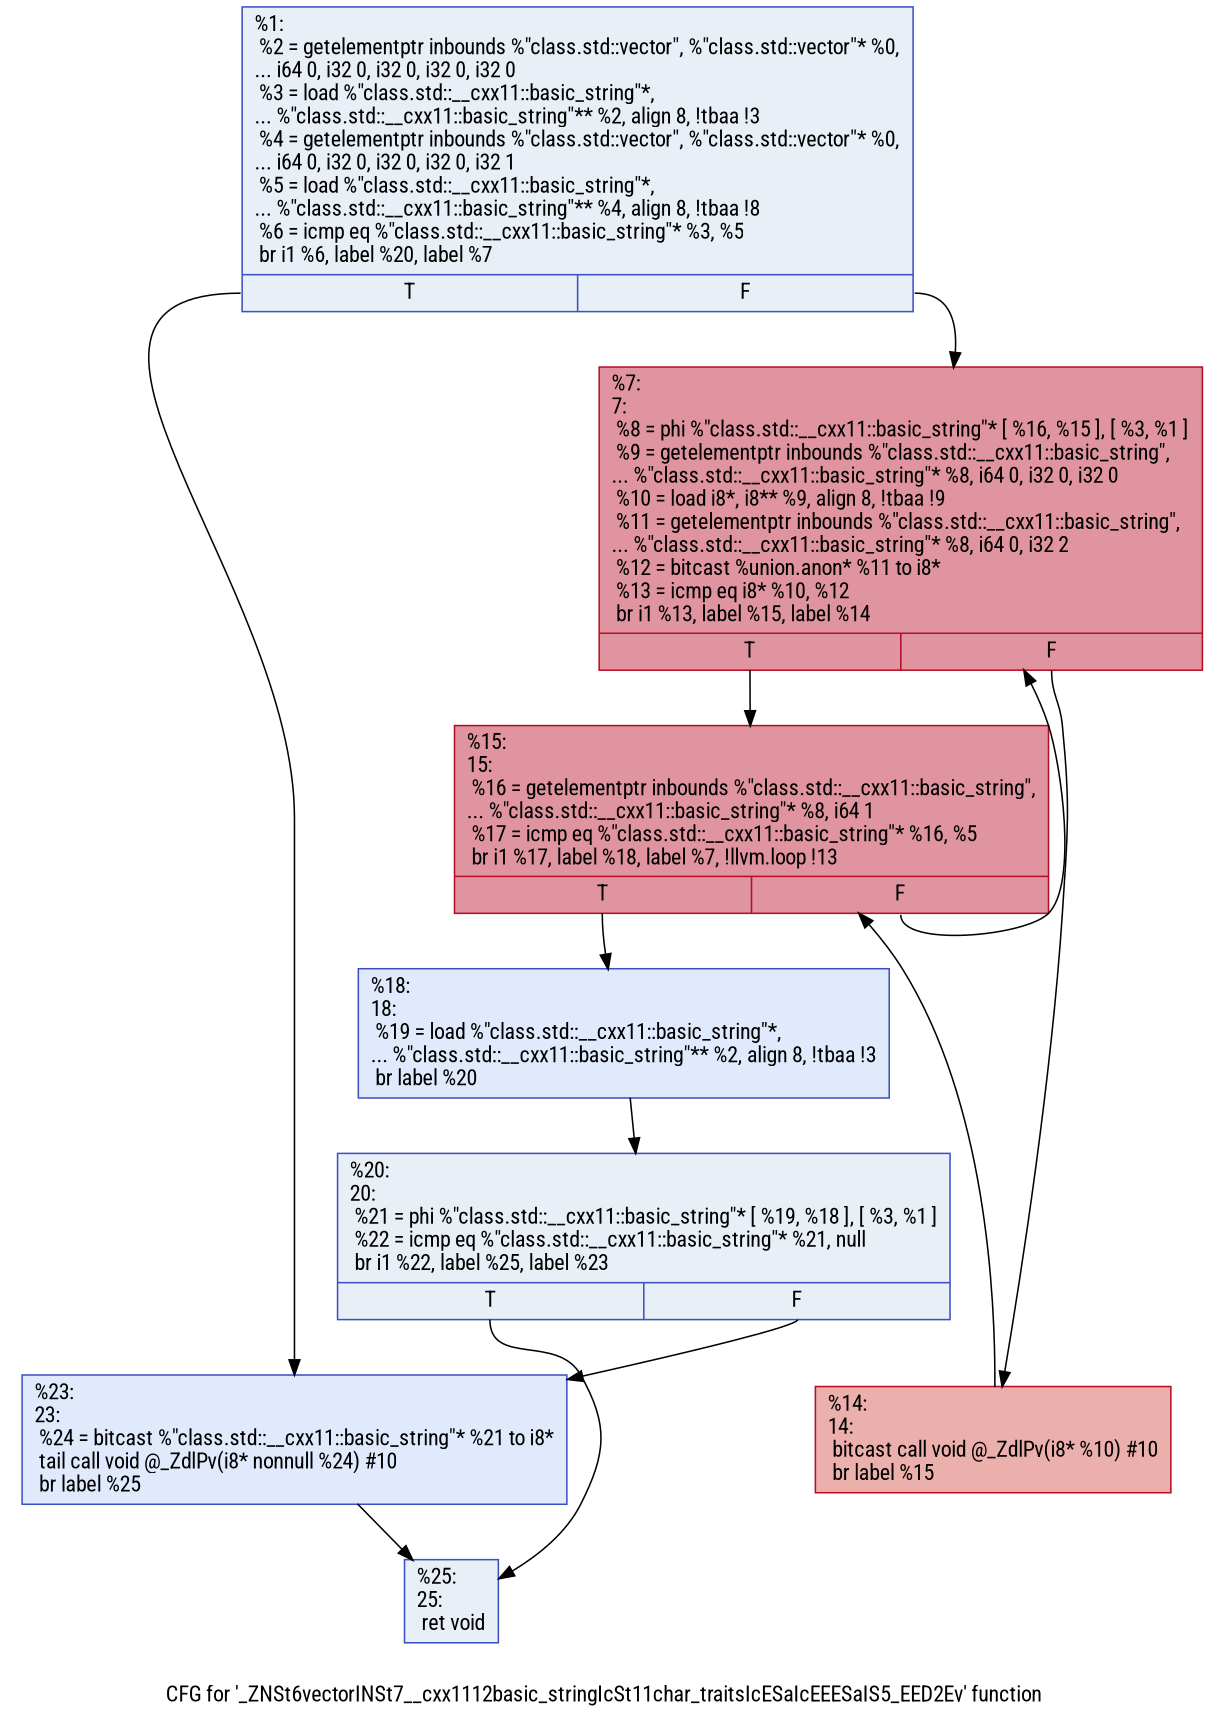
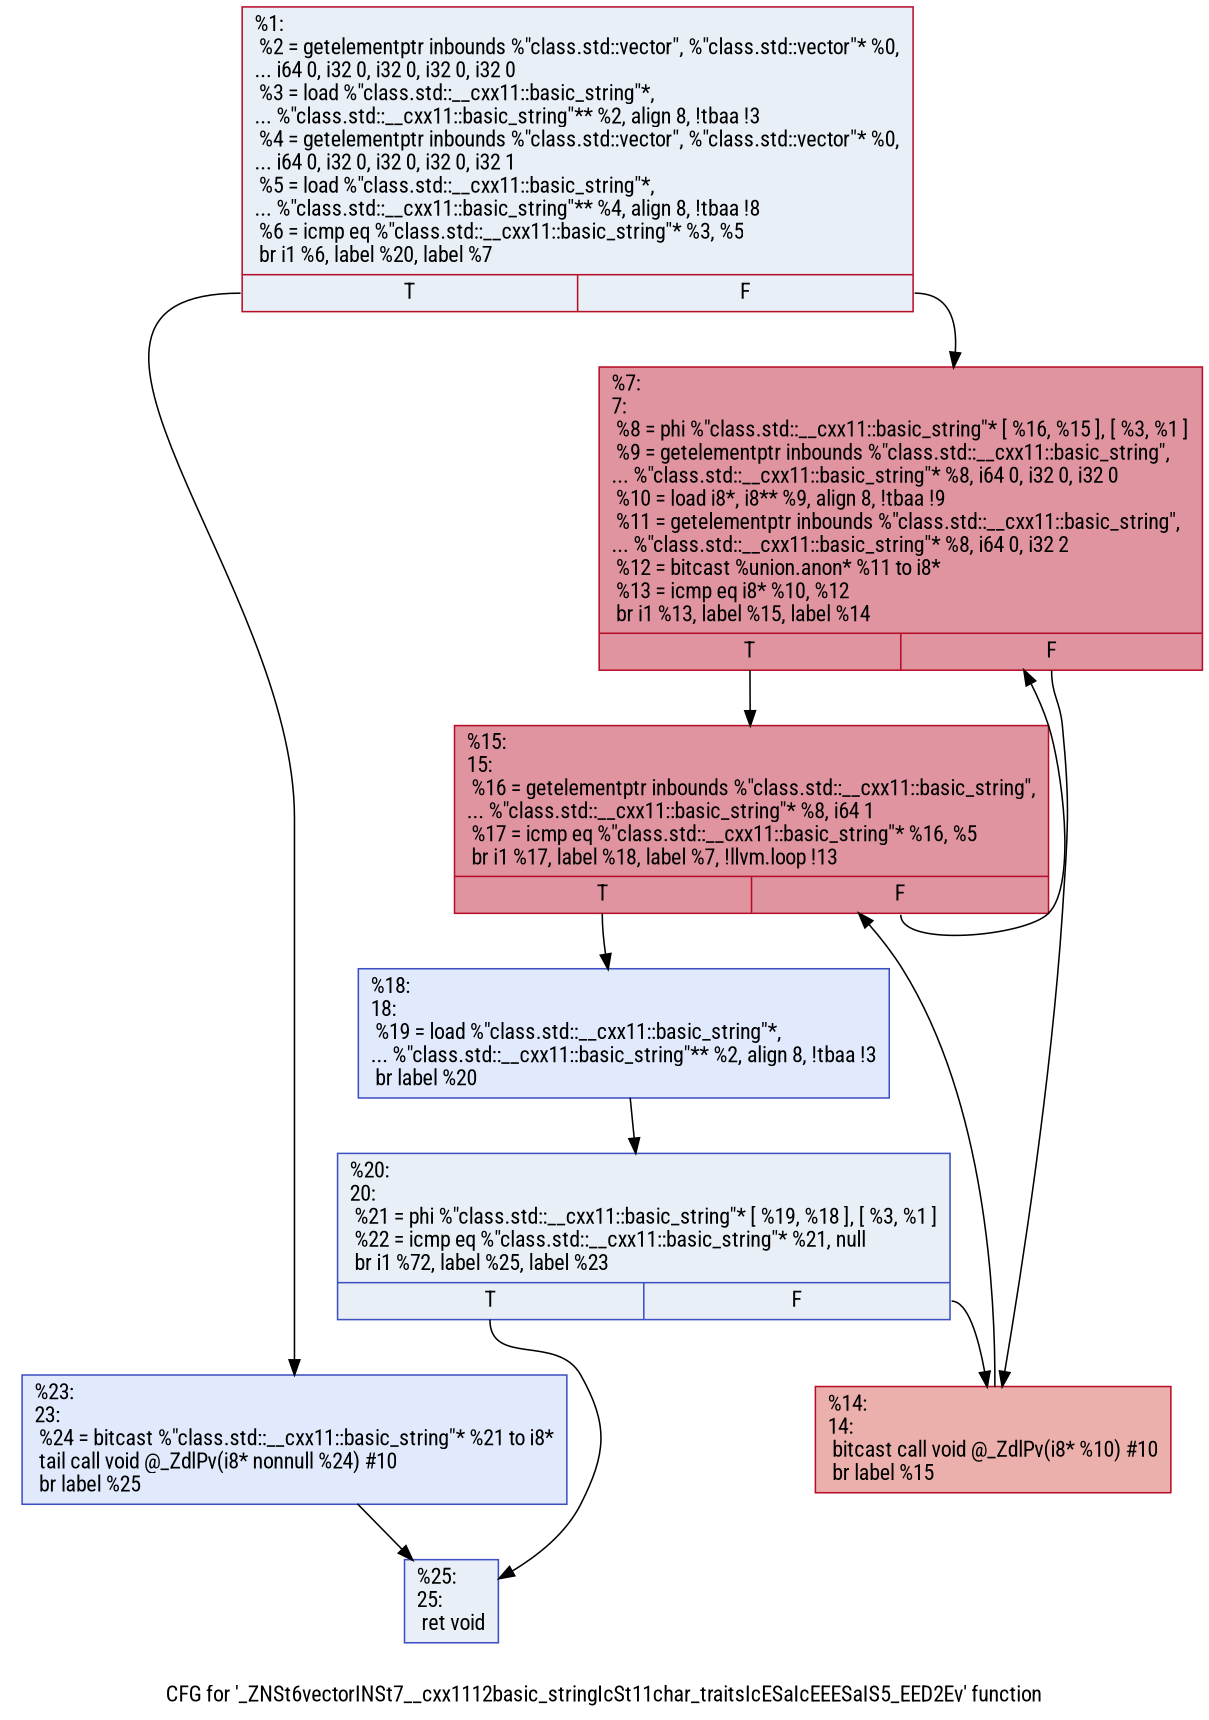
  digraph {
    fontname="Roboto Condensed"
    label="CFG for '_ZNSt6vectorINSt7__cxx1112basic_stringIcSt11char_traitsIcESaIcEEESaIS5_EED2Ev' function"
    node [color="#3d50c3ff" fillcolor="#cedaeb70" fontname="Roboto Condensed" shape=record style=filled]
    edge [fontname="Roboto Condensed" tailport=s0]
-   n1 [label="{%1:\l  %2 = getelementptr inbounds %\"class.std::vector\", %\"class.std::vector\"* %0,\l... i64 0, i32 0, i32 0, i32 0, i32 0\l  %3 = load %\"class.std::__cxx11::basic_string\"*,\l... %\"class.std::__cxx11::basic_string\"** %2, align 8, !tbaa !3\l  %4 = getelementptr inbounds %\"class.std::vector\", %\"class.std::vector\"* %0,\l... i64 0, i32 0, i32 0, i32 0, i32 1\l  %5 = load %\"class.std::__cxx11::basic_string\"*,\l... %\"class.std::__cxx11::basic_string\"** %4, align 8, !tbaa !8\l  %6 = icmp eq %\"class.std::__cxx11::basic_string\"* %3, %5\l  br i1 %6, label %20, label %7\l|{<s0>T|<s1>F}}"]
+   n1 [color="#b70d28ff" label="{%1:\l  %2 = getelementptr inbounds %\"class.std::vector\", %\"class.std::vector\"* %0,\l... i64 0, i32 0, i32 0, i32 0, i32 0\l  %3 = load %\"class.std::__cxx11::basic_string\"*,\l... %\"class.std::__cxx11::basic_string\"** %2, align 8, !tbaa !3\l  %4 = getelementptr inbounds %\"class.std::vector\", %\"class.std::vector\"* %0,\l... i64 0, i32 0, i32 0, i32 0, i32 1\l  %5 = load %\"class.std::__cxx11::basic_string\"*,\l... %\"class.std::__cxx11::basic_string\"** %4, align 8, !tbaa !8\l  %6 = icmp eq %\"class.std::__cxx11::basic_string\"* %3, %5\l  br i1 %6, label %20, label %7\l|{<s0>T|<s1>F}}"]
    n2 [color="#b70d28ff" fillcolor="#b70d2870" label="{%7:\l7:                                                \l  %8 = phi %\"class.std::__cxx11::basic_string\"* [ %16, %15 ], [ %3, %1 ]\l  %9 = getelementptr inbounds %\"class.std::__cxx11::basic_string\",\l... %\"class.std::__cxx11::basic_string\"* %8, i64 0, i32 0, i32 0\l  %10 = load i8*, i8** %9, align 8, !tbaa !9\l  %11 = getelementptr inbounds %\"class.std::__cxx11::basic_string\",\l... %\"class.std::__cxx11::basic_string\"* %8, i64 0, i32 2\l  %12 = bitcast %union.anon* %11 to i8*\l  %13 = icmp eq i8* %10, %12\l  br i1 %13, label %15, label %14\l|{<s0>T|<s1>F}}"]
    n3 [fillcolor="#b9d0f970" label="{%23:\l23:                                               \l  %24 = bitcast %\"class.std::__cxx11::basic_string\"* %21 to i8*\l  tail call void @_ZdlPv(i8* nonnull %24) #10\l  br label %25\l}"]
-   n4 [label="{%20:\l20:                                               \l  %21 = phi %\"class.std::__cxx11::basic_string\"* [ %19, %18 ], [ %3, %1 ]\l  %22 = icmp eq %\"class.std::__cxx11::basic_string\"* %21, null\l  br i1 %22, label %25, label %23\l|{<s0>T|<s1>F}}"]
+   n4 [label="{%20:\l20:                                               \l  %21 = phi %\"class.std::__cxx11::basic_string\"* [ %19, %18 ], [ %3, %1 ]\l  %22 = icmp eq %\"class.std::__cxx11::basic_string\"* %21, null\l  br i1 %72, label %25, label %23\l|{<s0>T|<s1>F}}"]
    n5 [label="{%25:\l25:                                               \l  ret void\l}"]
    n6 [color="#b70d28ff" fillcolor="#b70d2870" label="{%15:\l15:                                               \l  %16 = getelementptr inbounds %\"class.std::__cxx11::basic_string\",\l... %\"class.std::__cxx11::basic_string\"* %8, i64 1\l  %17 = icmp eq %\"class.std::__cxx11::basic_string\"* %16, %5\l  br i1 %17, label %18, label %7, !llvm.loop !13\l|{<s0>T|<s1>F}}"]
    n7 [color="#b70d28ff" fillcolor="#d24b4070" label="{%14:\l14:                                               \l  bitcast call void @_ZdlPv(i8* %10) #10\l  br label %15\l}"]
    n8 [fillcolor="#b9d0f970" label="{%18:\l18:                                               \l  %19 = load %\"class.std::__cxx11::basic_string\"*,\l... %\"class.std::__cxx11::basic_string\"** %2, align 8, !tbaa !3\l  br label %20\l}"]
    n1 -> n2 [tailport=s1]
    n1 -> n3
    n2 -> n6
    n2 -> n7 [tailport=s1]
    n3 -> n5
-   n4 -> n3 [tailport=s1]
+   n4 -> n7 [tailport=s1]
    n4 -> n5
    n6 -> n2 [tailport=s1]
    n6 -> n8
    n7 -> n6
    n8 -> n4
  }
